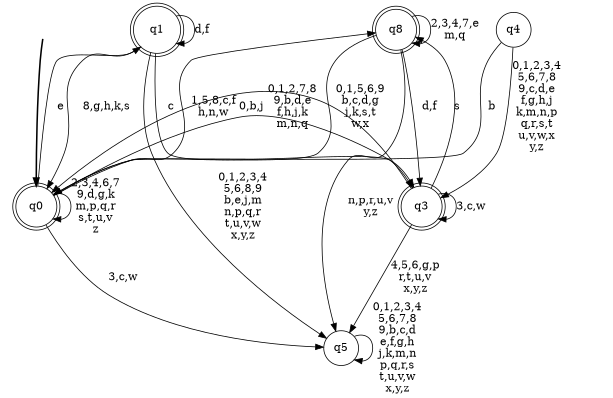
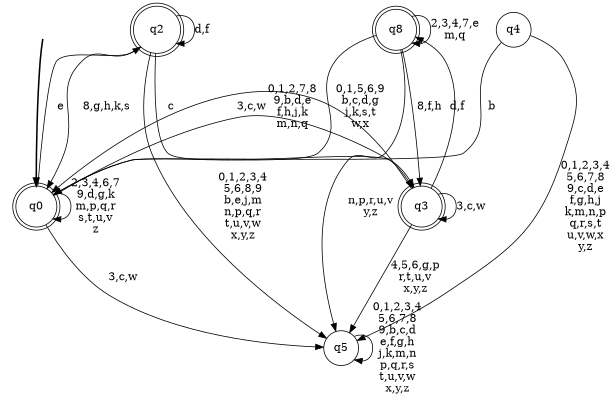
  digraph {
    rankdir=TB
    node [shape=doublecircle style="rounded,filled" color=black fillcolor=white]
    __start0 [height=0 shape=none style=invis width=0 color="" fillcolor=""]
    n2 [label=q0]
    n3 [label=q8]
-   n4 [label=q1]
+   n4 [label=q2]
    n5 [label=q3]
    n6 [label=q5 shape=circle style=filled]
    n7 [label=q4 shape=circle style=filled]
    subgraph cluster_1 {
      nodesep=0.15
      ranksep=0.15
      style=invis
      __start0
      n2
    }
    __start0 -> n2 [penwidth=2]
    n2 -> n2 [label="2,3,4,6,7\n9,d,g,k\nm,p,q,r\ns,t,u,v\nz"]
-   n2 -> n3 [label="1,5,8,c,f\nh,n,w"]
    n2 -> n4 [label=e]
-   n2 -> n5 [label="0,b,j"]
+   n2 -> n5 [label="3,c,w"]
    n2 -> n6 [label="3,c,w"]
    n3 -> n2 [label="0,1,5,6,9\nb,c,d,g\nj,k,s,t\nw,x"]
    n3 -> n3 [label="2,3,4,7,e\nm,q"]
-   n3 -> n5 [label="d,f"]
+   n3 -> n5 [label="8,f,h"]
    n3 -> n6 [label="n,p,r,u,v\ny,z"]
    n4 -> n2 [label="8,g,h,k,s"]
    n4 -> n4 [label="d,f"]
    n4 -> n5 [label=c]
    n4 -> n6 [label="0,1,2,3,4\n5,6,8,9\nb,e,j,m\nn,p,q,r\nt,u,v,w\nx,y,z"]
    n5 -> n2 [label="0,1,2,7,8\n9,b,d,e\nf,h,j,k\nm,n,q"]
-   n5 -> n3 [label=s]
+   n5 -> n3 [label="d,f"]
    n5 -> n5 [label="3,c,w"]
    n5 -> n6 [label="4,5,6,g,p\nr,t,u,v\nx,y,z"]
    n6 -> n6 [label="0,1,2,3,4\n5,6,7,8\n9,b,c,d\ne,f,g,h\nj,k,m,n\np,q,r,s\nt,u,v,w\nx,y,z"]
    n7 -> n2 [label=b]
-   n7 -> n5 [label="0,1,2,3,4\n5,6,7,8\n9,c,d,e\nf,g,h,j\nk,m,n,p\nq,r,s,t\nu,v,w,x\ny,z"]
+   n7 -> n6 [label="0,1,2,3,4\n5,6,7,8\n9,c,d,e\nf,g,h,j\nk,m,n,p\nq,r,s,t\nu,v,w,x\ny,z"]
  }
